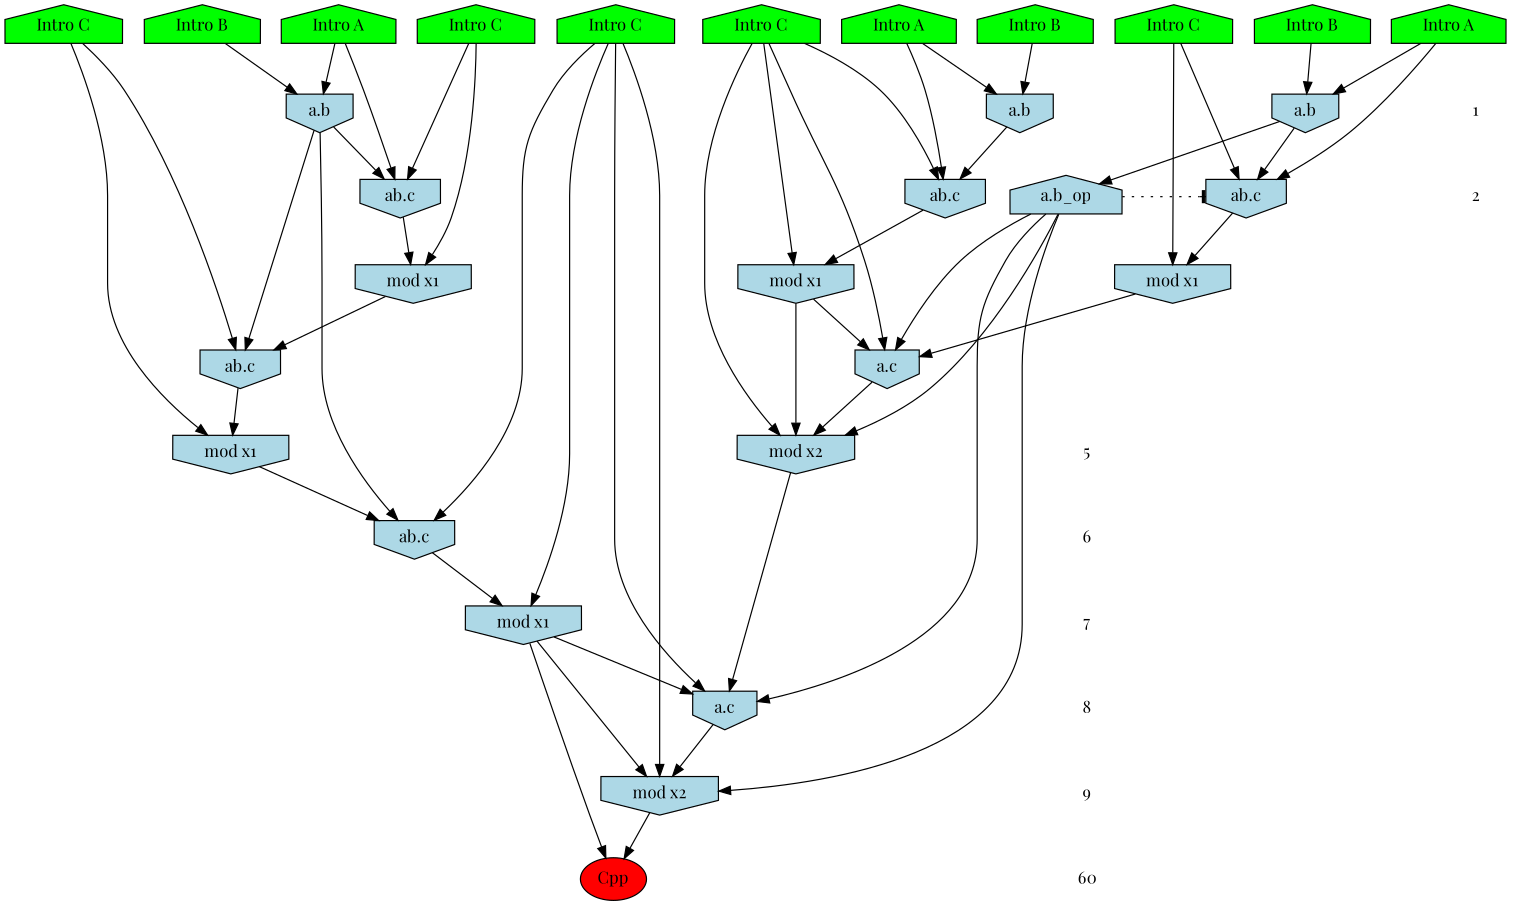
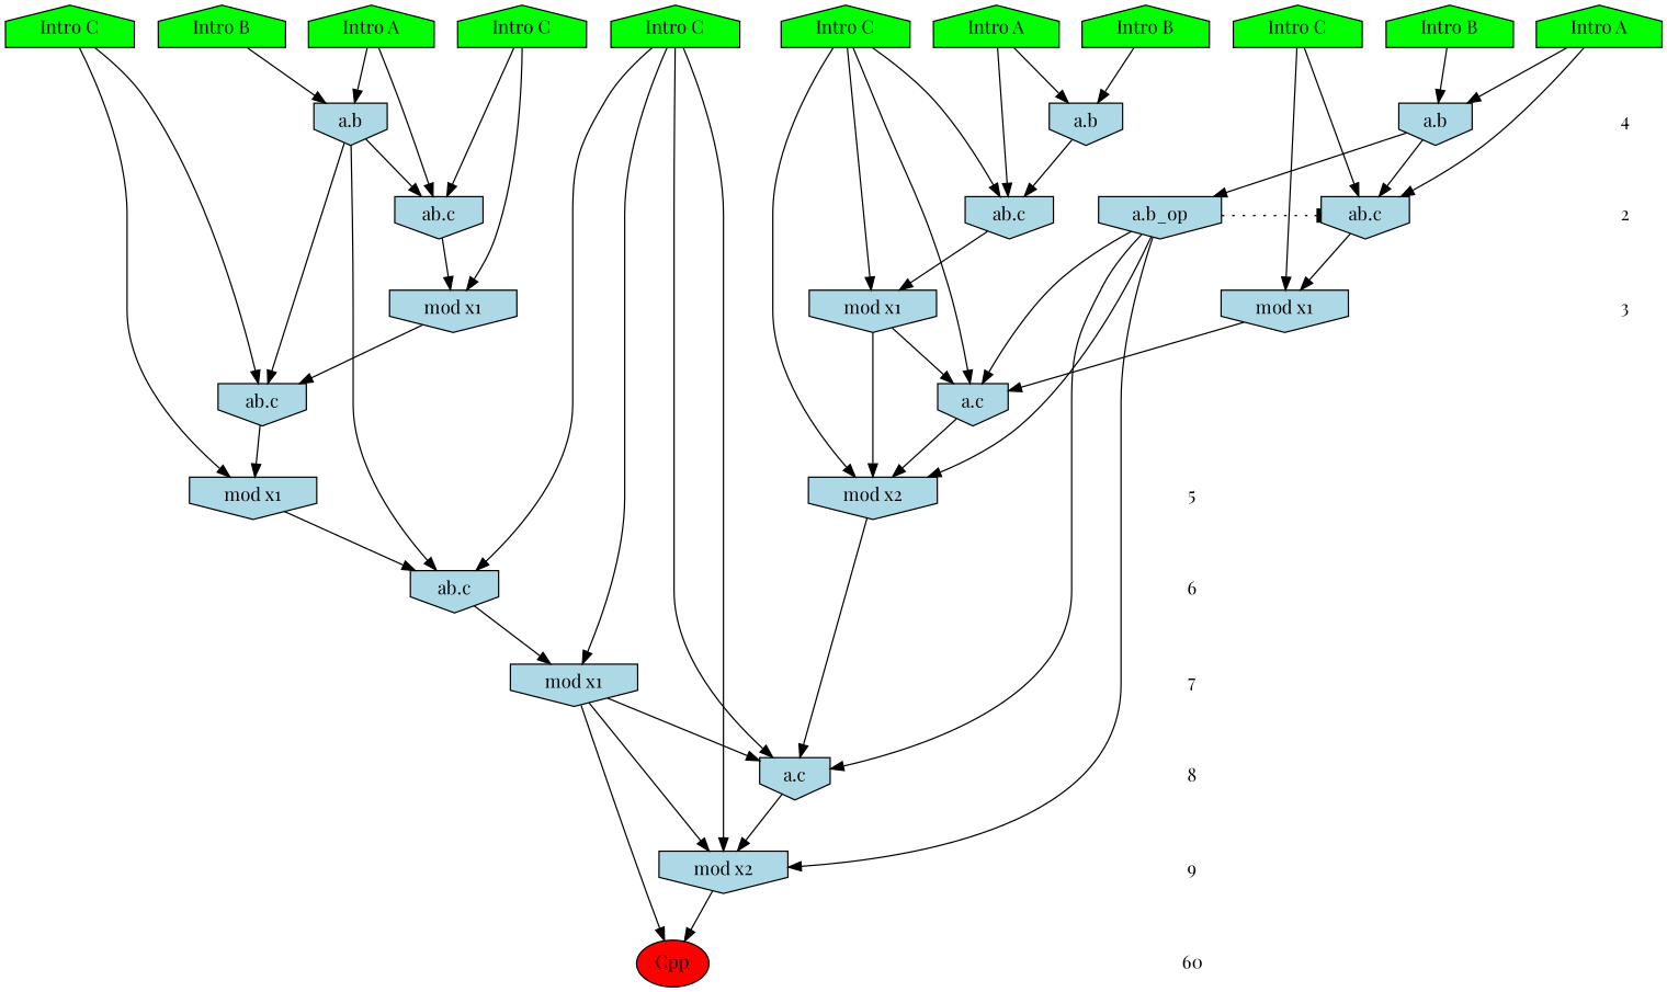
  digraph {
    fontname="Playfair Display"
    ranksep=.5
    node [fillcolor=lightblue fontname="Playfair Display" shape=invhouse style=filled]
    edge [fontname="Playfair Display"]
    n1 [fillcolor=green label="Intro B" shape=house]
    n2 [fillcolor=green label="Intro B" shape=house]
    n3 [fillcolor=green label="Intro A" shape=house]
    n4 [fillcolor=green label="Intro A" shape=house]
    n5 [fillcolor=green label="Intro A" shape=house]
    n6 [fillcolor=green label="Intro B" shape=house]
    n7 [fillcolor=green label="Intro C" shape=house]
    n8 [fillcolor=green label="Intro C" shape=house]
    n9 [fillcolor=green label="Intro C" shape=house]
    n10 [fillcolor=green label="Intro C" shape=house]
    n11 [fillcolor=green label="Intro C" shape=house]
-   1 [shape=plaintext fillcolor="" style=""]
+   1 [shape=plaintext label=4 fillcolor="" style=""]
    n13 [label="a.b"]
    n14 [label="a.b"]
    n15 [label="a.b"]
    2 [shape=plaintext fillcolor="" style=""]
    n17 [label="ab.c"]
    n18 [label="ab.c"]
-   n19 [label="a.b_op" shape=house]
+   n19 [label="a.b_op"]
    n20 [label="ab.c"]
+   3 [shape=plaintext fillcolor="" style=""]
    n22 [label="mod x1"]
    n23 [label="mod x1"]
    n24 [label="mod x1"]
    n25 [label="ab.c"]
    n26 [label="a.c"]
    5 [shape=plaintext fillcolor="" style=""]
    n28 [label="mod x1"]
    n29 [label="mod x2"]
    6 [shape=plaintext fillcolor="" style=""]
    n31 [label="ab.c"]
    7 [shape=plaintext fillcolor="" style=""]
    n33 [label="mod x1"]
    8 [shape=plaintext fillcolor="" style=""]
    n35 [label="a.c"]
    9 [shape=plaintext fillcolor="" style=""]
    n37 [label="mod x2"]
    n38 [label=60 shape=plaintext fillcolor="" style=""]
    n39 [fillcolor=red label=Cpp shape=""]
    subgraph sub_1 {
      rank=same
      n1
      n2
      n3
      n4
      n5
      n6
      n7
      n8
      n9
      n10
      n11
    }
    subgraph sub_2 {
      rank=same
      1
      n13
      n14
      n15
    }
    subgraph sub_3 {
      rank=same
      2
      n17
      n18
      n19
      n20
    }
    subgraph sub_4 {
      rank=same
+     3
      n22
      n23
      n24
    }
    subgraph sub_5 {
      rank=same
      n25
      n26
    }
    subgraph sub_6 {
      rank=same
      5
      n28
      n29
    }
    subgraph sub_7 {
      rank=same
      6
      n31
    }
    subgraph sub_8 {
      rank=same
      7
      n33
    }
    subgraph sub_9 {
      rank=same
      8
      n35
    }
    subgraph sub_10 {
      rank=same
      9
      n37
    }
    subgraph sub_11 {
      rank=same
      n38
      n39
    }
    n1 -> n15
    n2 -> n13
    n3 -> n13
    n3 -> n17
    n4 -> n15
    n4 -> n18
    n5 -> n14
    n5 -> n20
    n6 -> n14
    n7 -> n31
    n7 -> n33
    n7 -> n35
    n7 -> n37
    n8 -> n18
    n8 -> n23
    n9 -> n17
    n9 -> n22
    n10 -> n20
    n10 -> n24
    n10 -> n26
    n10 -> n29
    n11 -> n25
    n11 -> n28
    1 -> 2 [style=invis]
    n13 -> n17
    n13 -> n25
    n13 -> n31
    n14 -> n20
    n15 -> n18
    n15 -> n19
+   2 -> 3 [style=invis]
    n17 -> n22
    n18 -> n23
    n19 -> n18 [arrowhead=tee style=dotted]
    n19 -> n26
    n19 -> n29
    n19 -> n35
    n19 -> n37
    n20 -> n24
    n22 -> n25
    n23 -> n26
    n24 -> n26
    n24 -> n29
    n25 -> n28
    n26 -> n29
    5 -> 6 [style=invis]
    n28 -> n31
    n29 -> n35
    6 -> 7 [style=invis]
    n31 -> n33
    7 -> 8 [style=invis]
    n33 -> n35
    n33 -> n37
    n33 -> n39
    8 -> 9 [style=invis]
    n35 -> n37
    9 -> n38 [style=invis]
    n37 -> n39
  }
